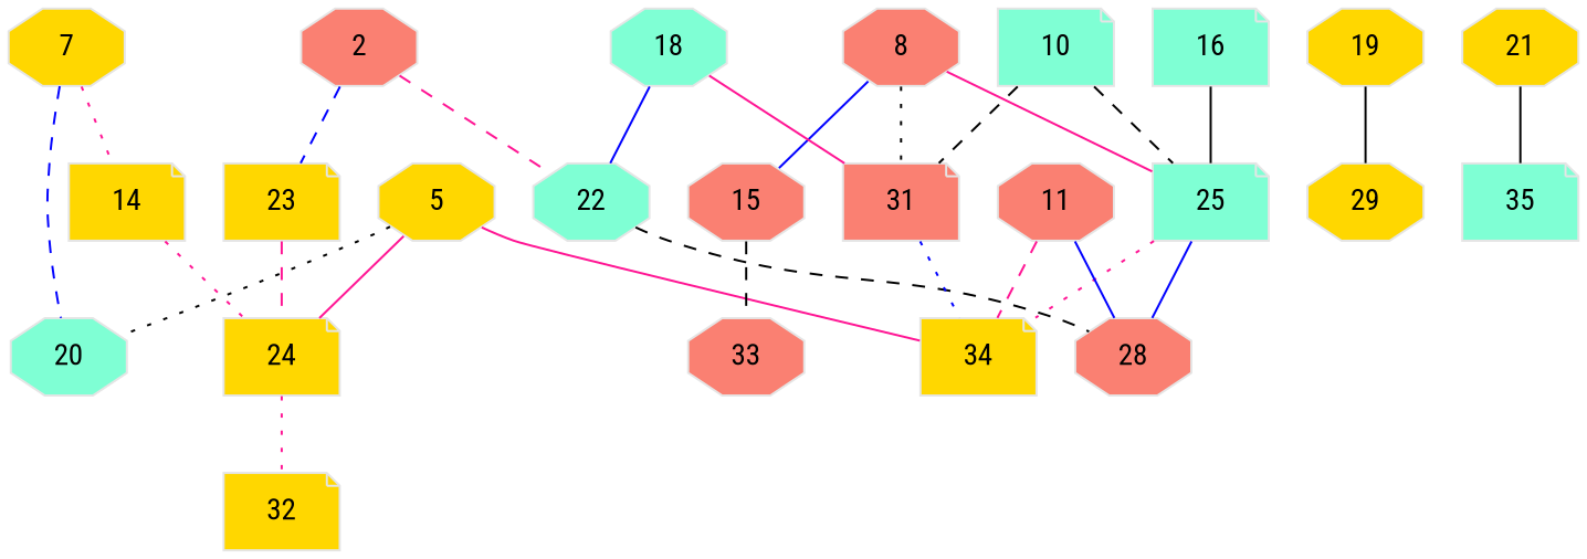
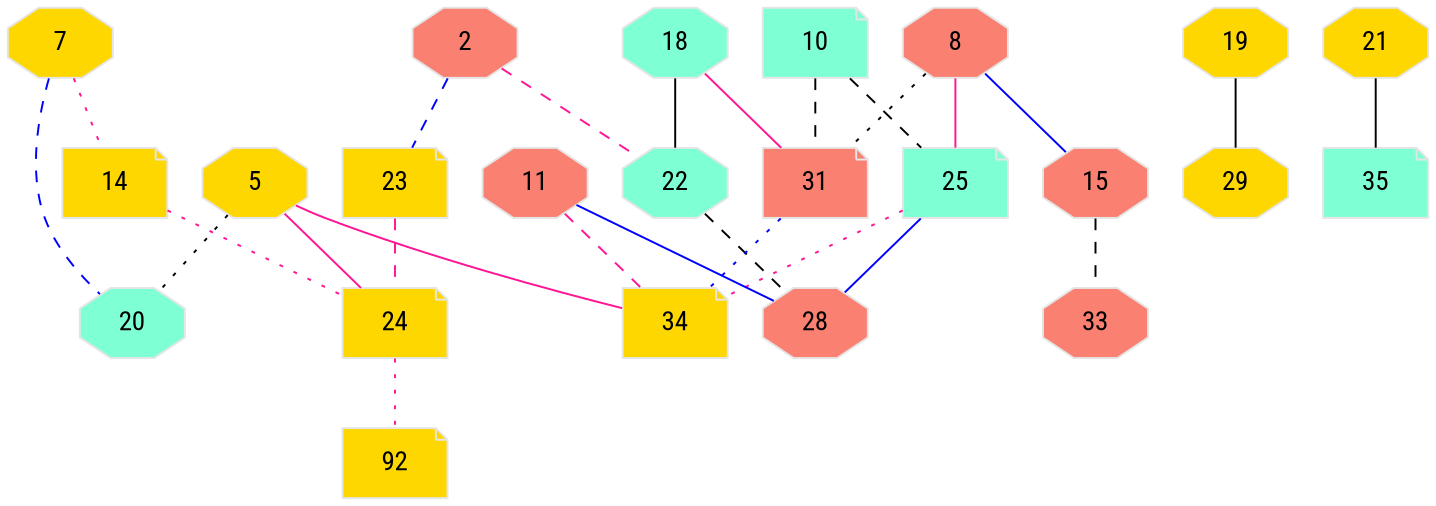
  graph {
    fontname="Roboto Condensed"
    node [color=gray90 fillcolor=gold fontname="Roboto Condensed" shape=octagon style=filled]
    edge [color=deeppink fontname="Roboto Condensed" style=solid weight=1.0]
    2 [fillcolor=salmon]
    22 [fillcolor=aquamarine]
    23 [shape=note]
    28 [fillcolor=salmon]
    24 [shape=note]
    20 [fillcolor=aquamarine]
    5
    34 [shape=note]
-   32 [shape=note]
+   32 [shape=note label=92]
    7
    14 [shape=note]
    8 [fillcolor=salmon]
    15 [fillcolor=salmon]
    25 [fillcolor=aquamarine shape=note]
    31 [fillcolor=salmon shape=note]
    33 [fillcolor=salmon]
-   16 [fillcolor=aquamarine shape=note]
    10 [fillcolor=aquamarine shape=note]
    11 [fillcolor=salmon]
    18 [fillcolor=aquamarine]
    19
    29
    35 [fillcolor=aquamarine shape=note]
    21
    2 -- 22 [style=dashed]
    2 -- 23 [color=blue style=dashed]
    22 -- 28 [color=black style=dashed]
    23 -- 24 [style=dashed weight=3.0]
    24 -- 32 [style=dotted]
    5 -- 24
    5 -- 20 [color=black style=dotted]
    5 -- 34
    7 -- 20 [color=blue style=dashed]
    7 -- 14 [style=dotted]
    14 -- 24 [style=dotted]
    8 -- 15 [color=blue]
    8 -- 25 [weight=2.0]
    8 -- 31 [color=black style=dotted]
    15 -- 33 [color=black style=dashed]
    25 -- 28 [color=blue]
    25 -- 34 [style=dotted weight=2.0]
    31 -- 34 [color=blue style=dotted]
-   16 -- 25 [color=black]
    10 -- 25 [color=black style=dashed]
    10 -- 31 [color=black style=dashed]
    11 -- 28 [color=blue]
    11 -- 34 [style=dashed]
-   18 -- 22 [color=blue]
+   18 -- 22 [color=black]
    18 -- 31
    19 -- 29 [color=black]
    21 -- 35 [color=black]
  }
